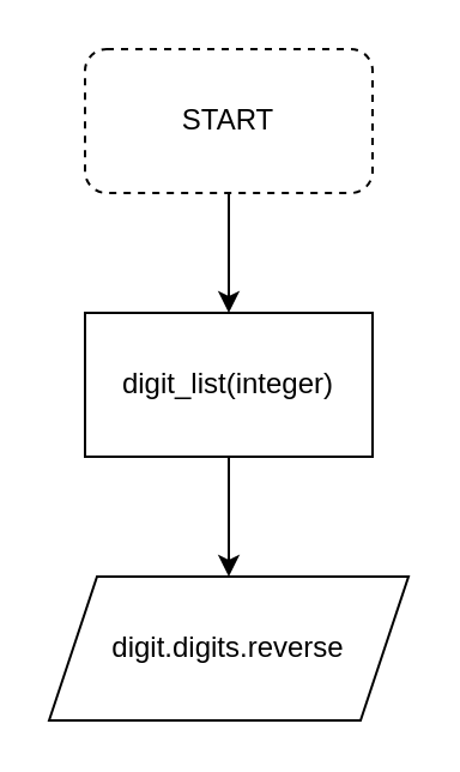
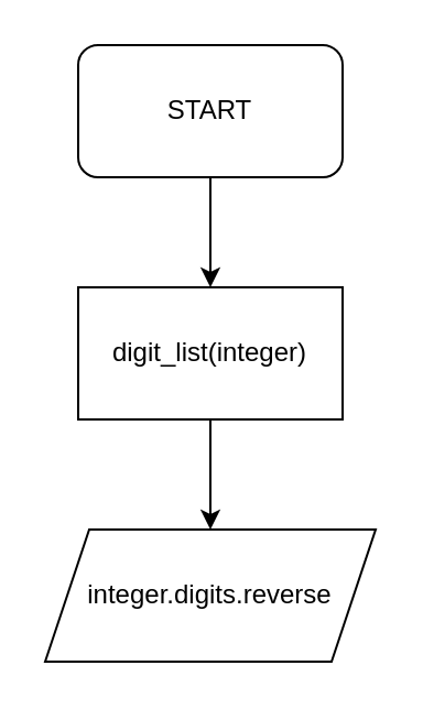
  <mxCell id="0" />
  <mxCell id="1" parent="0" />
  <mxCell id="2" value="" style="edgeStyle=orthogonalEdgeStyle;rounded=0;orthogonalLoop=1;jettySize=auto;html=1;" parent="1" source="3" target="5" edge="1"><mxGeometry relative="1" as="geometry" /></mxCell>
- <mxCell id="3" value="START" style="rounded=1;whiteSpace=wrap;html=1;dashed=1;" parent="1" vertex="1"><mxGeometry x="35" y="20" width="120" height="60" as="geometry" /></mxCell>
+ <mxCell id="3" value="START" style="rounded=1;whiteSpace=wrap;html=1;" parent="1" vertex="1"><mxGeometry x="35" y="20" width="120" height="60" as="geometry" /></mxCell>
  <mxCell id="4" value="" style="edgeStyle=orthogonalEdgeStyle;rounded=0;orthogonalLoop=1;jettySize=auto;html=1;" parent="1" source="5" target="6" edge="1"><mxGeometry relative="1" as="geometry" /></mxCell>
  <mxCell id="5" value="digit_list(integer)" style="rounded=0;whiteSpace=wrap;html=1;" parent="1" vertex="1"><mxGeometry x="35" y="130" width="120" height="60" as="geometry" /></mxCell>
- <mxCell id="6" value="digit.digits.reverse" style="shape=parallelogram;perimeter=parallelogramPerimeter;whiteSpace=wrap;html=1;fixedSize=1;" parent="1" vertex="1"><mxGeometry x="20" y="240" width="150" height="60" as="geometry" /></mxCell>
+ <mxCell id="6" value="integer.digits.reverse" style="shape=parallelogram;perimeter=parallelogramPerimeter;whiteSpace=wrap;html=1;fixedSize=1;" parent="1" vertex="1"><mxGeometry x="20" y="240" width="150" height="60" as="geometry" /></mxCell>
